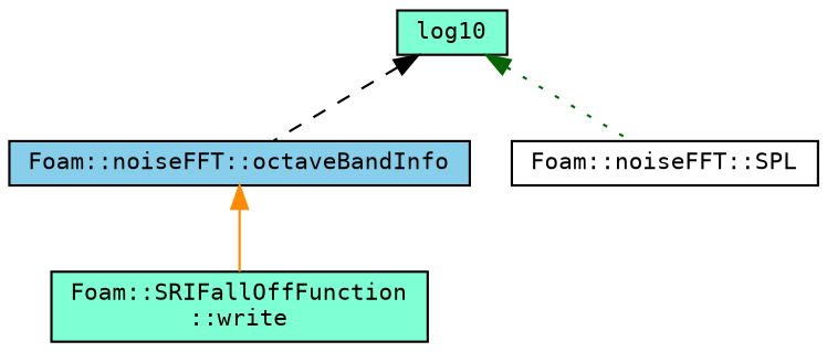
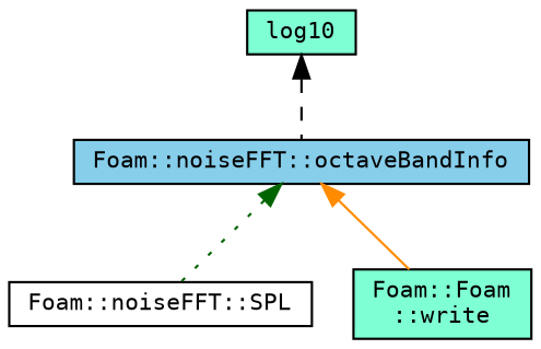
  digraph {
    fontname="DejaVu Sans Mono"
    rankdir=TB
    node [color=black fillcolor=aquamarine fontname="DejaVu Sans Mono" fontsize=10 shape=record style=filled]
    edge [dir=back fontname="DejaVu Sans Mono" fontsize=10 labelfontname=Helvetica labelfontsize=10]
    n1 [fontcolor=black height=0.2 label=log10 width=0.4]
    n2 [fillcolor=skyblue height=0.2 label="Foam::noiseFFT::octaveBandInfo" width=0.4]
    n3 [fillcolor=white height=0.2 label="Foam::noiseFFT::SPL" width=0.4]
-   n4 [height=0.2 label="Foam::SRIFallOffFunction\l::write" width=0.4]
+   n4 [height=0.2 label="Foam::Foam\l::write" width=0.4]
    n1 -> n2 [color=black style=dashed]
-   n1 -> n3 [color=darkgreen style=dotted]
+   n2 -> n3 [color=darkgreen style=dotted]
    n2 -> n4 [color=darkorange style=solid]
  }
